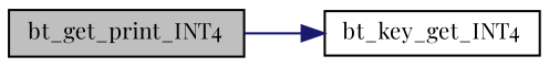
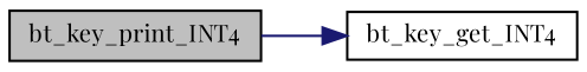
  digraph {
    rankdir=LR
    fontname="Playfair Display"
    node [color=black fontname="Playfair Display" fontsize=10 shape=record style=filled]
-   n1 [fillcolor=grey75 fontcolor=black height=0.2 label=bt_get_print_INT4 width=0.4]
+   n1 [fillcolor=grey75 fontcolor=black height=0.2 label=bt_key_print_INT4 width=0.4]
    n2 [fillcolor=white height=0.2 label=bt_key_get_INT4 width=0.4]
    n1 -> n2 [color=midnightblue fontname="Playfair Display" fontsize=10 labelfontname=Helvetica labelfontsize=10 style=solid]
  }
